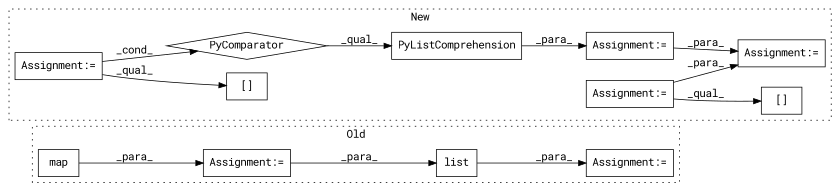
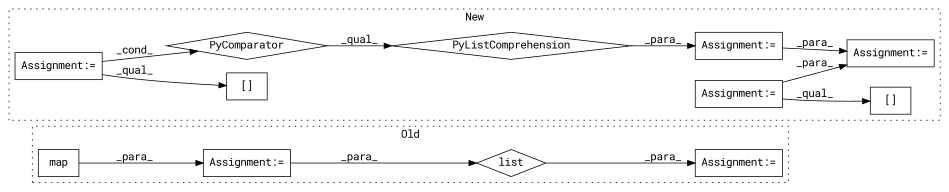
  digraph {
    fontname="Roboto Mono"
    rankdir=LR
    node [a=7 fontname="Roboto Mono" l=1 s=1126 shape=box]
    edge [fontname="Roboto Mono"]
    n1 [a=32 l="4,1" label=map s="918,1002"]
    n2 [label="Assignment:=" s=1128]
-   n3 [a=32 l="5,1" label=list s="1129,1172"]
+   n3 [a=32 l="5,1" label=list s="1129,1172" shape=diamond]
    n4 [label="Assignment:=" s=917]
    n5 [a=2 l="5,1" label="[]" s="1044,1050"]
    n6 [l=32 label="Assignment:="]
    n7 [label="Assignment:=" s=1186]
    n8 [a=113 l=32 label=PyComparator shape=diamond]
-   n9 [a=109 l=122 label=PyListComprehension s=1044]
+   n9 [a=109 l=122 label=PyListComprehension s=1044 shape=diamond]
    n10 [l=32 label="Assignment:=" s=980]
    n11 [l=12 label="Assignment:=" s=1032]
    n12 [a=2 l="5,1" label="[]" s="898,904"]
    subgraph cluster_1 {
      label=Old
      style=dotted
      n1
      n2
      n3
      n4
    }
    subgraph cluster_2 {
      label=New
      style=dotted
      n5
      n6
      n7
      n8
      n9
      n10
      n11
      n12
    }
    n1 -> n4 [label=_para_]
    n3 -> n2 [label=_para_]
    n4 -> n3 [label=_para_]
    n6 -> n5 [label=_qual_]
    n6 -> n8 [label=_cond_]
    n8 -> n9 [label=_qual_]
    n9 -> n11 [label=_para_]
    n10 -> n7 [label=_para_]
    n10 -> n12 [label=_qual_]
    n11 -> n7 [label=_para_]
  }
